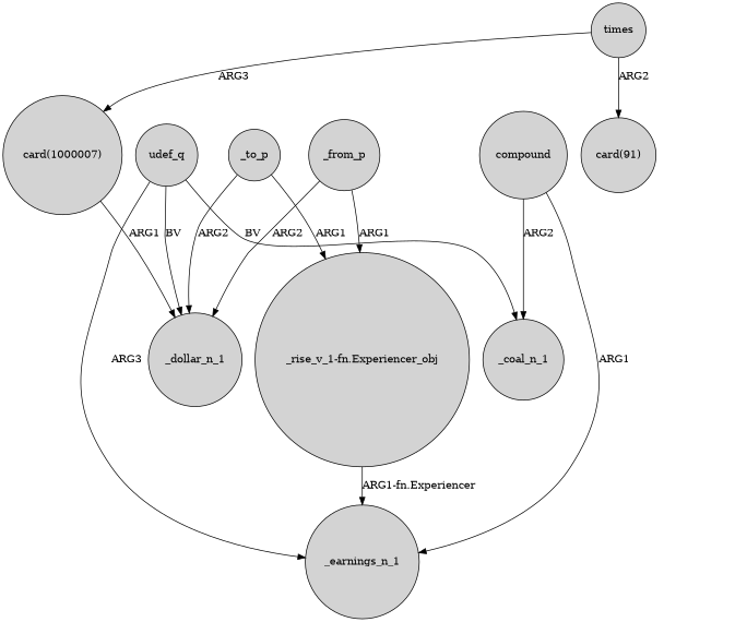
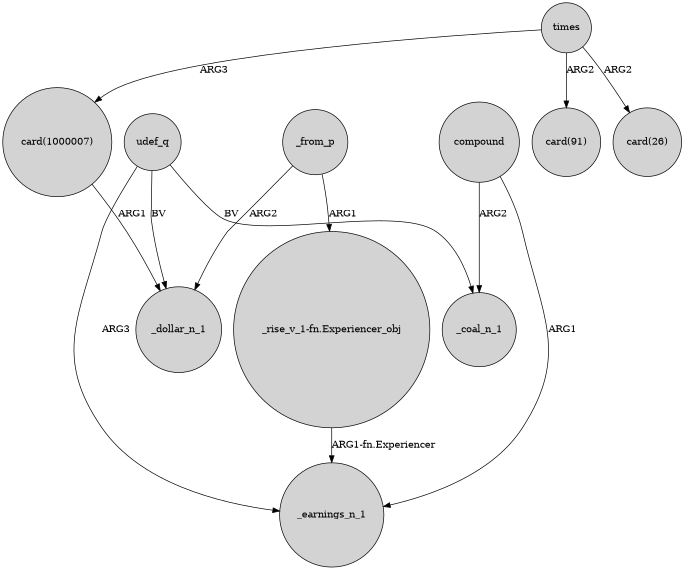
  digraph {
    node [shape=circle style=filled]
    n1 [label="card(1000007)"]
    times
    n3 [label="card(91)"]
+   "card(26)"
    _dollar_n_1
    udef_q
    _earnings_n_1
    _coal_n_1
-   _to_p
    "_rise_v_1-fn.Experiencer_obj"
    compound
    _from_p
    n1 -> _dollar_n_1 [label=ARG1]
    times -> n1 [label=ARG3]
    times -> n3 [label=ARG2]
+   times -> "card(26)" [label=ARG2]
    udef_q -> _dollar_n_1 [label=BV]
    udef_q -> _earnings_n_1 [label=ARG3]
    udef_q -> _coal_n_1 [label=BV]
-   _to_p -> _dollar_n_1 [label=ARG2]
-   _to_p -> "_rise_v_1-fn.Experiencer_obj" [label=ARG1]
    "_rise_v_1-fn.Experiencer_obj" -> _earnings_n_1 [label="ARG1-fn.Experiencer"]
    compound -> _earnings_n_1 [label=ARG1]
    compound -> _coal_n_1 [label=ARG2]
    _from_p -> _dollar_n_1 [label=ARG2]
    _from_p -> "_rise_v_1-fn.Experiencer_obj" [label=ARG1]
  }
